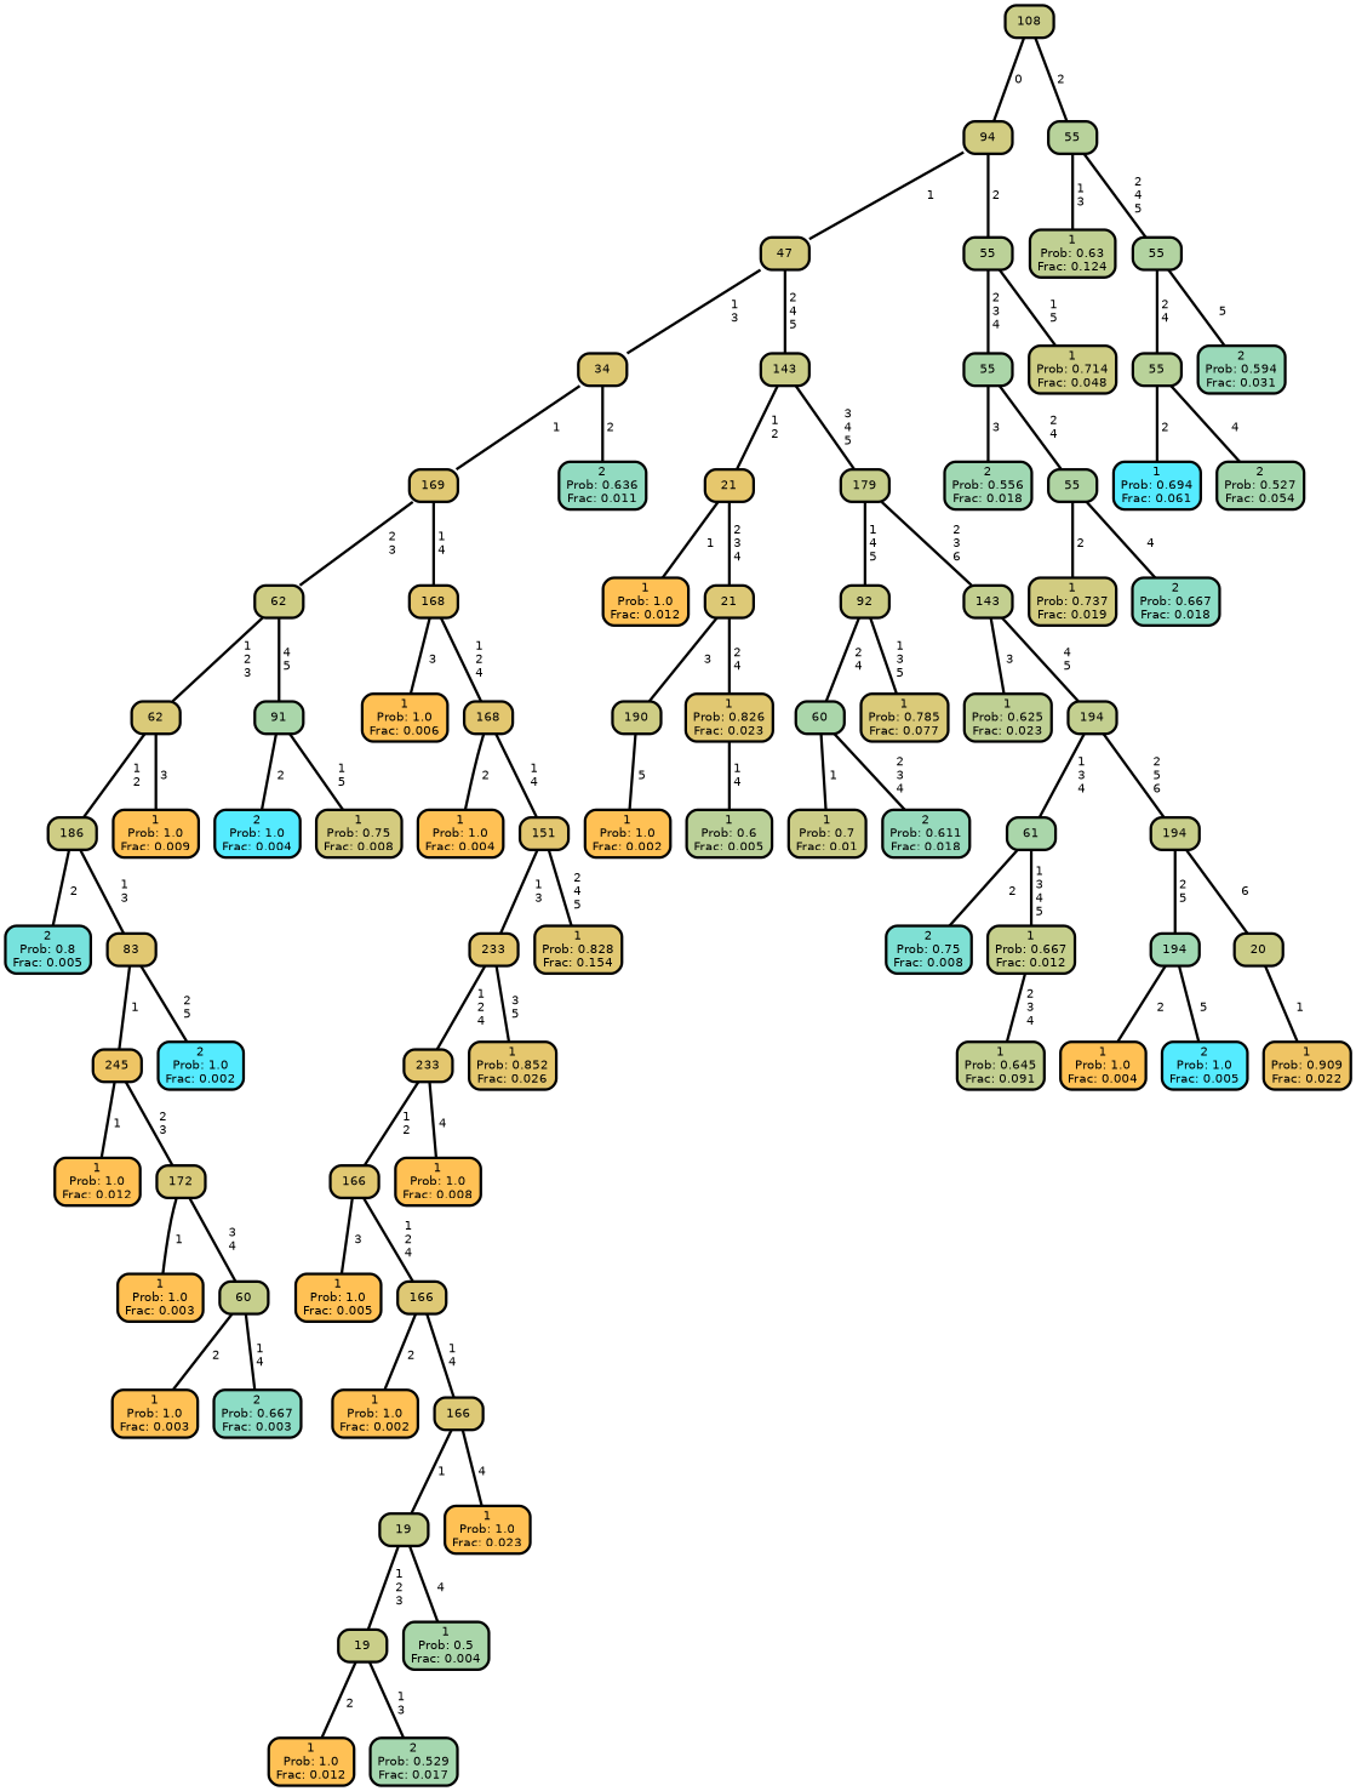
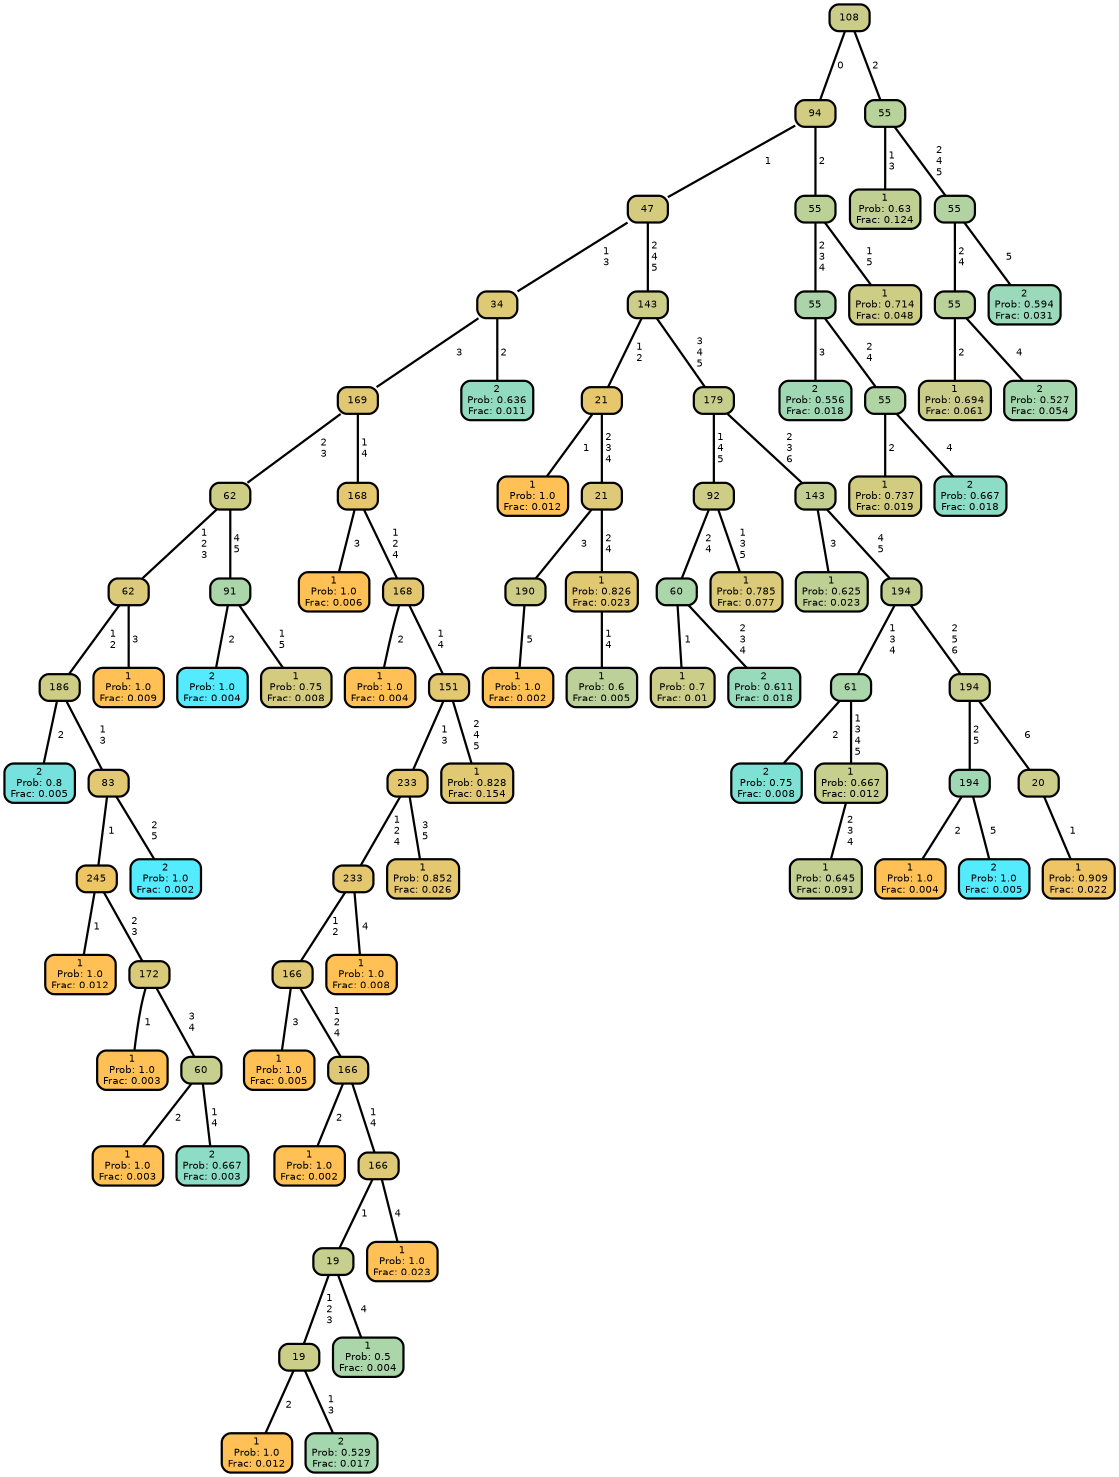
  graph {
    ranksep="0 equally"
    splines=straight
    node [color=black fillcolor="#ffc155" fontcolor=black fontname=helvetica penwidth=3 shape=box style="filled, rounded"]
    edge [color=black fontname=helvetica penwidth=3]
    n1 [fillcolor="#77e2dd" label="2\nProb: 0.8\nFrac: 0.005"]
    n2 [fillcolor="#cecd85" label=186]
    n3 [fillcolor="#e1c872" label=83]
    n4 [fillcolor="#eec565" label=245]
    n5 [fillcolor="#55ebff" label="2\nProb: 1.0\nFrac: 0.002"]
    n6 [label="1\nProb: 1.0\nFrac: 0.012"]
    n7 [fillcolor="#d9ca7a" label=172]
    n8 [label="1\nProb: 1.0\nFrac: 0.003"]
    n9 [fillcolor="#c6cf8d" label=60]
    n10 [label="1\nProb: 1.0\nFrac: 0.003"]
    n11 [fillcolor="#8dddc6" label="2\nProb: 0.667\nFrac: 0.003"]
    n12 [fillcolor="#daca79" label=62]
    n13 [label="1\nProb: 1.0\nFrac: 0.009"]
    n14 [fillcolor="#cecd85" label=62]
    n15 [fillcolor="#aad6aa" label=91]
    n16 [fillcolor="#55ebff" label="2\nProb: 1.0\nFrac: 0.004"]
    n17 [fillcolor="#d4cb7f" label="1\nProb: 0.75\nFrac: 0.008"]
    n18 [fillcolor="#e0c873" label=169]
    n19 [fillcolor="#e4c76f" label=168]
    n20 [label="1\nProb: 1.0\nFrac: 0.006"]
    n21 [fillcolor="#e3c770" label=168]
    n22 [label="1\nProb: 1.0\nFrac: 0.004"]
    n23 [fillcolor="#e3c771" label=151]
    n24 [fillcolor="#e4c76f" label=233]
    n25 [fillcolor="#e1c872" label="1\nProb: 0.828\nFrac: 0.154"]
    n26 [label="1\nProb: 1.0\nFrac: 0.005"]
    n27 [fillcolor="#e1c872" label=166]
    n28 [fillcolor="#dec875" label=166]
    n29 [label="1\nProb: 1.0\nFrac: 0.002"]
    n30 [fillcolor="#ddc976" label=166]
    n31 [fillcolor="#c6cf8d" label=19]
    n32 [label="1\nProb: 1.0\nFrac: 0.023"]
    n33 [label="1\nProb: 1.0\nFrac: 0.012"]
    n34 [fillcolor="#cace89" label=19]
    n35 [fillcolor="#a5d7af" label="2\nProb: 0.529\nFrac: 0.017"]
    n36 [fillcolor="#aad6aa" label="1\nProb: 0.5\nFrac: 0.004"]
    n37 [fillcolor="#e4c76f" label=233]
    n38 [label="1\nProb: 1.0\nFrac: 0.008"]
    n39 [fillcolor="#e5c76e" label="1\nProb: 0.852\nFrac: 0.026"]
    n40 [fillcolor="#dec975" label=34]
    n41 [fillcolor="#92dbc1" label="2\nProb: 0.636\nFrac: 0.011"]
    n42 [fillcolor="#d4cb7f" label=47]
    n43 [fillcolor="#cbcd88" label=143]
    n44 [fillcolor="#e6c76d" label=21]
    n45 [fillcolor="#c7ce8c" label=179]
    n46 [label="1\nProb: 1.0\nFrac: 0.012"]
    n47 [fillcolor="#ddc977" label=21]
    n48 [fillcolor="#cecd85" label=190]
    n49 [fillcolor="#e1c872" label="1\nProb: 0.826\nFrac: 0.023"]
    n50 [fillcolor="#bbd199" label="1\nProb: 0.6\nFrac: 0.005"]
    n51 [label="1\nProb: 1.0\nFrac: 0.002"]
    n52 [fillcolor="#cdcd86" label=92]
    n53 [fillcolor="#c3cf90" label=143]
    n54 [fillcolor="#cccd88" label="1\nProb: 0.7\nFrac: 0.01"]
    n55 [fillcolor="#aad6aa" label=60]
    n56 [fillcolor="#97dabc" label="2\nProb: 0.611\nFrac: 0.018"]
    n57 [fillcolor="#daca79" label="1\nProb: 0.785\nFrac: 0.077"]
    n58 [fillcolor="#bfd094" label="1\nProb: 0.625\nFrac: 0.023"]
    n59 [fillcolor="#c3cf90" label=194]
    n60 [fillcolor="#aad6aa" label=61]
    n61 [fillcolor="#c8ce8b" label=194]
    n62 [fillcolor="#7fe0d4" label="2\nProb: 0.75\nFrac: 0.008"]
    n63 [fillcolor="#c6cf8d" label="1\nProb: 0.667\nFrac: 0.012"]
    n64 [fillcolor="#c2cf91" label="1\nProb: 0.645\nFrac: 0.091"]
    n65 [fillcolor="#a0d8b3" label=194]
    n66 [fillcolor="#cbcd88" label=20]
    n67 [label="1\nProb: 1.0\nFrac: 0.004"]
    n68 [fillcolor="#55ebff" label="2\nProb: 1.0\nFrac: 0.005"]
    n69 [fillcolor="#efc464" label="1\nProb: 0.909\nFrac: 0.022"]
    n70 [fillcolor="#d1cc82" label=94]
    n71 [fillcolor="#bbd198" label=55]
    n72 [fillcolor="#abd5a8" label=55]
    n73 [fillcolor="#cecd85" label="1\nProb: 0.714\nFrac: 0.048"]
    n74 [fillcolor="#a0d8b3" label="2\nProb: 0.556\nFrac: 0.018"]
    n75 [fillcolor="#b0d4a3" label=55]
    n76 [fillcolor="#d2cc81" label="1\nProb: 0.737\nFrac: 0.019"]
    n77 [fillcolor="#8dddc6" label="2\nProb: 0.667\nFrac: 0.018"]
    n78 [fillcolor="#cacd89" label=108]
    n79 [fillcolor="#b8d29b" label=55]
    n80 [fillcolor="#c0d093" label="1\nProb: 0.63\nFrac: 0.124"]
    n81 [fillcolor="#b2d3a1" label=55]
    n82 [fillcolor="#b9d29a" label=55]
    n83 [fillcolor="#9ad9b9" label="2\nProb: 0.594\nFrac: 0.031"]
-   n84 [fillcolor="#55ebff" label="1\nProb: 0.694\nFrac: 0.061"]
+   n84 [fillcolor="#cacd89" label="1\nProb: 0.694\nFrac: 0.061"]
    n85 [fillcolor="#a5d7ae" label="2\nProb: 0.527\nFrac: 0.054"]
    subgraph sub_1 {
      rank=same
    }
    n2 -- n1 [label=" 2"]
    n2 -- n3 [label=" 1\n 3"]
    n3 -- n4 [label=" 1"]
    n3 -- n5 [label=" 2\n 5"]
    n4 -- n6 [label=" 1"]
    n4 -- n7 [label=" 2\n 3"]
    n7 -- n8 [label=" 1"]
    n7 -- n9 [label=" 3\n 4"]
    n9 -- n10 [label=" 2"]
    n9 -- n11 [label=" 1\n 4"]
    n12 -- n2 [label=" 1\n 2"]
    n12 -- n13 [label=" 3"]
    n14 -- n12 [label=" 1\n 2\n 3"]
    n14 -- n15 [label=" 4\n 5"]
    n15 -- n16 [label=" 2"]
    n15 -- n17 [label=" 1\n 5"]
    n18 -- n14 [label=" 2\n 3"]
    n18 -- n19 [label=" 1\n 4"]
    n19 -- n20 [label=" 3"]
    n19 -- n21 [label=" 1\n 2\n 4"]
    n21 -- n22 [label=" 2"]
    n21 -- n23 [label=" 1\n 4"]
    n23 -- n24 [label=" 1\n 3"]
    n23 -- n25 [label=" 2\n 4\n 5"]
    n24 -- n37 [label=" 1\n 2\n 4"]
    n24 -- n39 [label=" 3\n 5"]
    n27 -- n26 [label=" 3"]
    n27 -- n28 [label=" 1\n 2\n 4"]
    n28 -- n29 [label=" 2"]
    n28 -- n30 [label=" 1\n 4"]
    n30 -- n31 [label=" 1"]
    n30 -- n32 [label=" 4"]
    n31 -- n34 [label=" 1\n 2\n 3"]
    n31 -- n36 [label=" 4"]
    n34 -- n33 [label=" 2"]
    n34 -- n35 [label=" 1\n 3"]
    n37 -- n27 [label=" 1\n 2"]
    n37 -- n38 [label=" 4"]
-   n40 -- n18 [label=" 1"]
+   n40 -- n18 [label=" 3"]
    n40 -- n41 [label=" 2"]
    n42 -- n40 [label=" 1\n 3"]
    n42 -- n43 [label=" 2\n 4\n 5"]
    n43 -- n44 [label=" 1\n 2"]
    n43 -- n45 [label=" 3\n 4\n 5"]
    n44 -- n46 [label=" 1"]
    n44 -- n47 [label=" 2\n 3\n 4"]
    n45 -- n52 [label=" 1\n 4\n 5"]
    n45 -- n53 [label=" 2\n 3\n 6"]
    n47 -- n48 [label=" 3"]
    n47 -- n49 [label=" 2\n 4"]
    n48 -- n51 [label=" 5"]
    n49 -- n50 [label=" 1\n 4"]
    n52 -- n55 [label=" 2\n 4"]
    n52 -- n57 [label=" 1\n 3\n 5"]
    n53 -- n58 [label=" 3"]
    n53 -- n59 [label=" 4\n 5"]
    n55 -- n54 [label=" 1"]
    n55 -- n56 [label=" 2\n 3\n 4"]
    n59 -- n60 [label=" 1\n 3\n 4"]
    n59 -- n61 [label=" 2\n 5\n 6"]
    n60 -- n62 [label=" 2"]
    n60 -- n63 [label=" 1\n 3\n 4\n 5"]
    n61 -- n65 [label=" 2\n 5"]
    n61 -- n66 [label=" 6"]
    n63 -- n64 [label=" 2\n 3\n 4"]
    n65 -- n67 [label=" 2"]
    n65 -- n68 [label=" 5"]
    n66 -- n69 [label=" 1"]
    n70 -- n42 [label=" 1"]
    n70 -- n71 [label=" 2"]
    n71 -- n72 [label=" 2\n 3\n 4"]
    n71 -- n73 [label=" 1\n 5"]
    n72 -- n74 [label=" 3"]
    n72 -- n75 [label=" 2\n 4"]
    n75 -- n76 [label=" 2"]
    n75 -- n77 [label=" 4"]
    n78 -- n70 [label=" 0"]
    n78 -- n79 [label=" 2"]
    n79 -- n80 [label=" 1\n 3"]
    n79 -- n81 [label=" 2\n 4\n 5"]
    n81 -- n82 [label=" 2\n 4"]
    n81 -- n83 [label=" 5"]
    n82 -- n84 [label=" 2"]
    n82 -- n85 [label=" 4"]
  }
